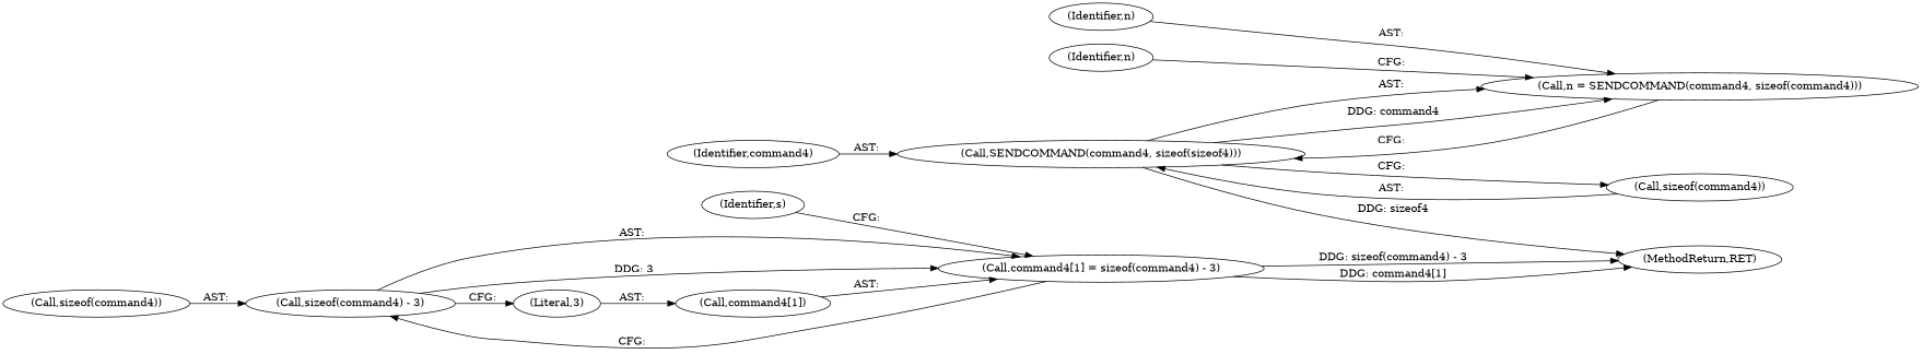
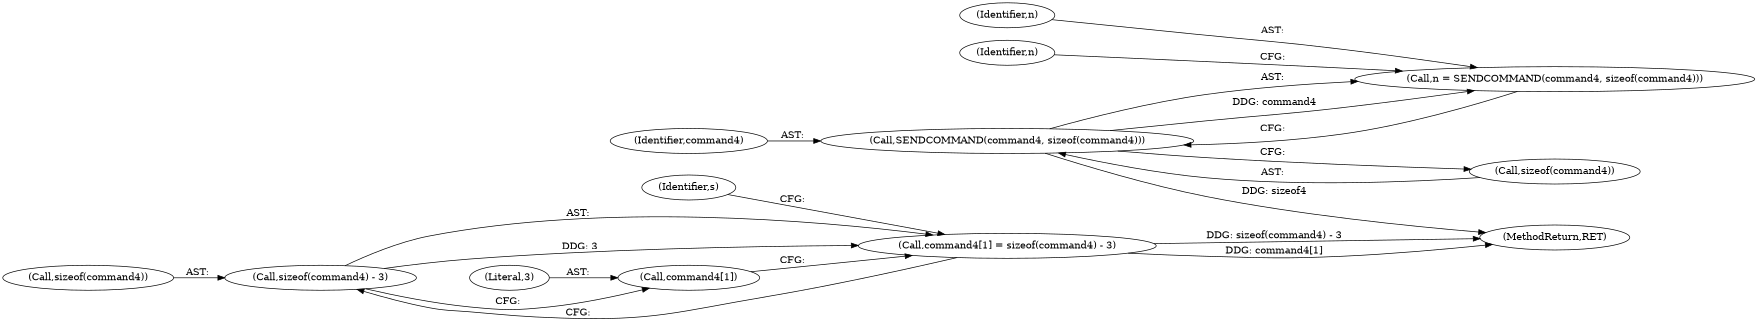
  digraph {
    rankdir=LR
    n1 [label="(Call,sizeof(command4) - 3)"]
    n2 [label="(Call,command4[1] = sizeof(command4) - 3)"]
    n3 [label="(Literal,3)"]
    n4 [label="(MethodReturn,RET)"]
    n5 [label="(Call,command4[1])"]
-   n6 [label="(Call,SENDCOMMAND(command4, sizeof(sizeof4)))"]
+   n6 [label="(Call,SENDCOMMAND(command4, sizeof(command4)))"]
    n7 [label="(Call,n = SENDCOMMAND(command4, sizeof(command4)))"]
    n8 [label="(Call,sizeof(command4))"]
    n9 [label="(Identifier,s)"]
    n10 [label="(Identifier,n)"]
    n11 [label="(Call,sizeof(command4))"]
    n12 [label="(Identifier,command4)"]
    n13 [label="(Identifier,n)"]
    n1 -> n2 [label="AST: "]
    n1 -> n2 [label="DDG: 3"]
-   n1 -> n3 [label="CFG: "]
+   n1 -> n5 [label="CFG: "]
    n2 -> n1 [label="CFG: "]
    n2 -> n4 [label="DDG: sizeof(command4) - 3"]
    n2 -> n4 [label="DDG: command4[1]"]
    n3 -> n5 [label="AST: "]
-   n5 -> n2 [label="AST: "]
+   n5 -> n2 [label="CFG: "]
    n6 -> n4 [label="DDG: sizeof4"]
    n6 -> n7 [label="AST: "]
    n6 -> n7 [label="DDG: command4"]
    n6 -> n8 [label="CFG: "]
    n7 -> n6 [label="CFG: "]
    n8 -> n6 [label="AST: "]
    n9 -> n2 [label="CFG: "]
    n10 -> n7 [label="AST: "]
    n11 -> n1 [label="AST: "]
    n12 -> n6 [label="AST: "]
    n13 -> n7 [label="CFG: "]
  }
